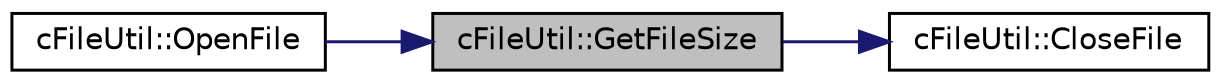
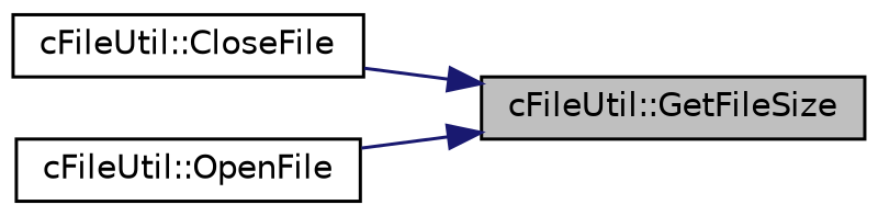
  digraph {
    rankdir=LR
    node [color=black fillcolor=white fontname=Helvetica fontsize=10 shape=record style=filled]
    edge [color=midnightblue fontname=Helvetica fontsize=10 labelfontname=Helvetica labelfontsize=10 style=solid]
    n1 [fillcolor=grey75 fontcolor=black height=0.2 label="cFileUtil::GetFileSize" width=0.4]
    n2 [height=0.2 label="cFileUtil::CloseFile" width=0.4]
    n3 [height=0.2 label="cFileUtil::OpenFile" width=0.4]
-   n1 -> n2
+   n2 -> n1
    n3 -> n1
  }
